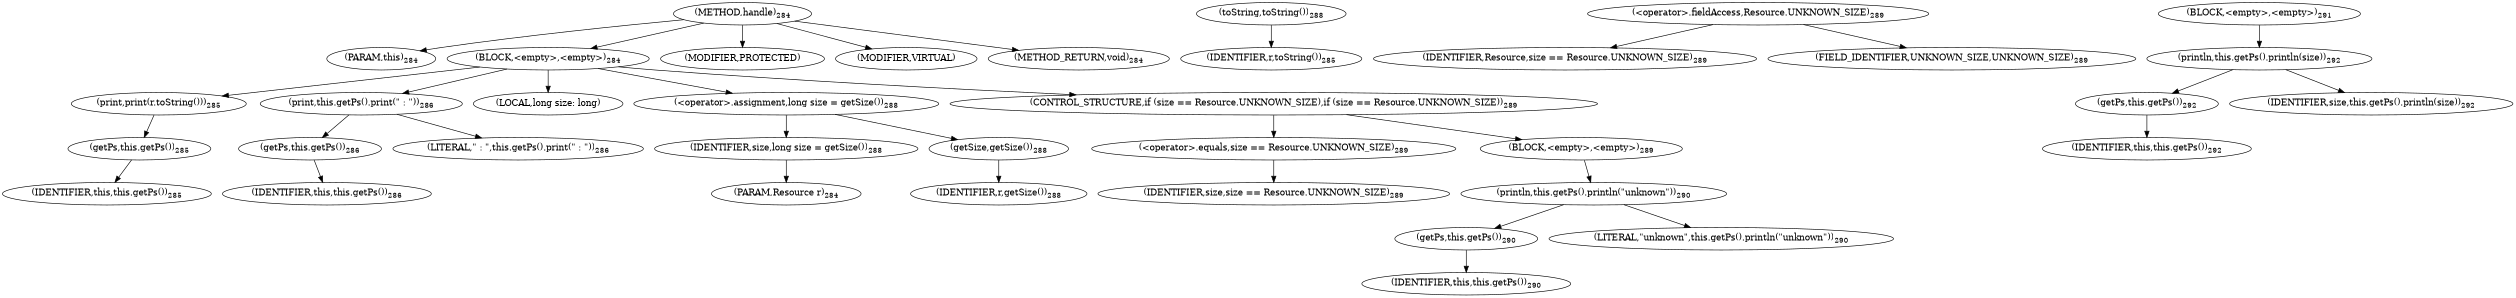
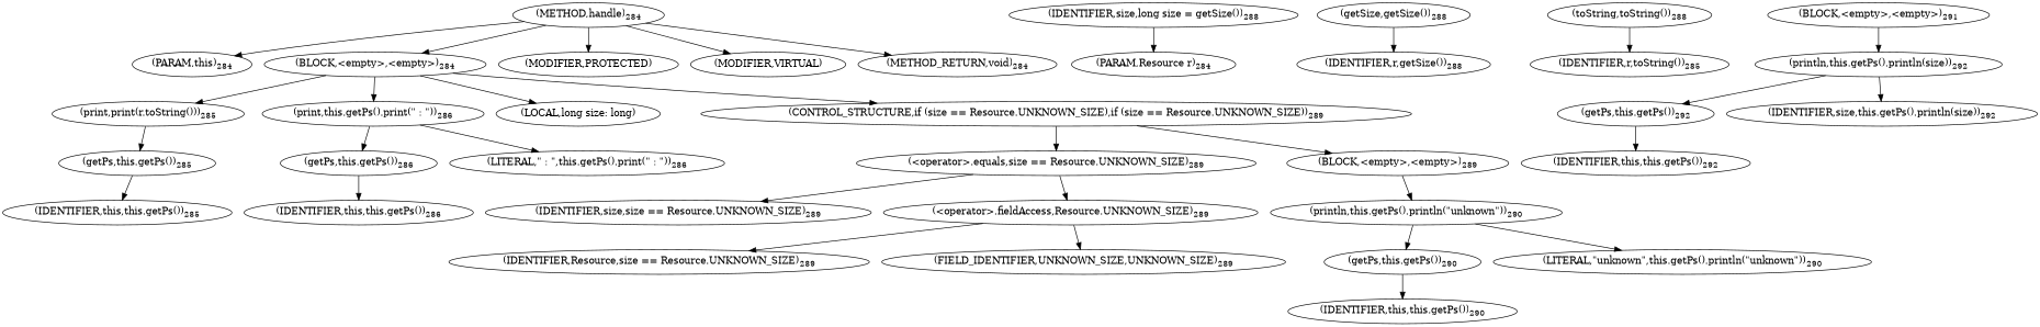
  digraph {
    n1 [label=<(METHOD,handle)<SUB>284</SUB>>]
    n2 [label=<(PARAM,this)<SUB>284</SUB>>]
    n3 [label=<(BLOCK,&lt;empty&gt;,&lt;empty&gt;)<SUB>284</SUB>>]
    n4 [label=<(MODIFIER,PROTECTED)>]
    n5 [label=<(MODIFIER,VIRTUAL)>]
    n6 [label=<(METHOD_RETURN,void)<SUB>284</SUB>>]
    n7 [label=<(PARAM,Resource r)<SUB>284</SUB>>]
    n8 [label=<(print,print(r.toString()))<SUB>285</SUB>>]
    n9 [label=<(print,this.getPs().print(&quot; : &quot;))<SUB>286</SUB>>]
    n10 [label=<(LOCAL,long size: long)>]
-   n11 [label=<(&lt;operator&gt;.assignment,long size = getSize())<SUB>288</SUB>>]
    n12 [label=<(CONTROL_STRUCTURE,if (size == Resource.UNKNOWN_SIZE),if (size == Resource.UNKNOWN_SIZE))<SUB>289</SUB>>]
    n13 [label=<(getPs,this.getPs())<SUB>285</SUB>>]
    n14 [label=<(getPs,this.getPs())<SUB>286</SUB>>]
    n15 [label=<(LITERAL,&quot; : &quot;,this.getPs().print(&quot; : &quot;))<SUB>286</SUB>>]
    n16 [label=<(IDENTIFIER,size,long size = getSize())<SUB>288</SUB>>]
    n17 [label=<(getSize,getSize())<SUB>288</SUB>>]
    n18 [label=<(&lt;operator&gt;.equals,size == Resource.UNKNOWN_SIZE)<SUB>289</SUB>>]
    n19 [label=<(BLOCK,&lt;empty&gt;,&lt;empty&gt;)<SUB>289</SUB>>]
    n20 [label=<(IDENTIFIER,this,this.getPs())<SUB>285</SUB>>]
    n21 [label=<(toString,toString())<SUB>288</SUB>>]
    n22 [label=<(IDENTIFIER,r,toString())<SUB>285</SUB>>]
    n23 [label=<(IDENTIFIER,this,this.getPs())<SUB>286</SUB>>]
    n24 [label=<(IDENTIFIER,r,getSize())<SUB>288</SUB>>]
    n25 [label=<(IDENTIFIER,size,size == Resource.UNKNOWN_SIZE)<SUB>289</SUB>>]
    n26 [label=<(&lt;operator&gt;.fieldAccess,Resource.UNKNOWN_SIZE)<SUB>289</SUB>>]
    n27 [label=<(println,this.getPs().println(&quot;unknown&quot;))<SUB>290</SUB>>]
    n28 [label=<(IDENTIFIER,Resource,size == Resource.UNKNOWN_SIZE)<SUB>289</SUB>>]
    n29 [label=<(FIELD_IDENTIFIER,UNKNOWN_SIZE,UNKNOWN_SIZE)<SUB>289</SUB>>]
    n30 [label=<(getPs,this.getPs())<SUB>290</SUB>>]
    n31 [label=<(LITERAL,&quot;unknown&quot;,this.getPs().println(&quot;unknown&quot;))<SUB>290</SUB>>]
    n32 [label=<(IDENTIFIER,this,this.getPs())<SUB>290</SUB>>]
    n33 [label=<(BLOCK,&lt;empty&gt;,&lt;empty&gt;)<SUB>291</SUB>>]
    n34 [label=<(println,this.getPs().println(size))<SUB>292</SUB>>]
    n35 [label=<(getPs,this.getPs())<SUB>292</SUB>>]
    n36 [label=<(IDENTIFIER,size,this.getPs().println(size))<SUB>292</SUB>>]
    n37 [label=<(IDENTIFIER,this,this.getPs())<SUB>292</SUB>>]
    n1 -> n2
    n1 -> n3
    n1 -> n4
    n1 -> n5
    n1 -> n6
    n3 -> n8
    n3 -> n9
    n3 -> n10
-   n3 -> n11
    n3 -> n12
    n8 -> n13
    n9 -> n14
    n9 -> n15
-   n11 -> n16
-   n11 -> n17
    n12 -> n18
    n12 -> n19
    n13 -> n20
    n14 -> n23
    n16 -> n7
    n17 -> n24
    n18 -> n25
+   n18 -> n26
    n19 -> n27
    n21 -> n22
    n26 -> n28
    n26 -> n29
    n27 -> n30
    n27 -> n31
    n30 -> n32
    n33 -> n34
    n34 -> n35
    n34 -> n36
    n35 -> n37
  }
